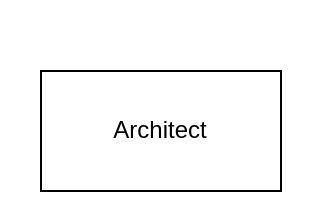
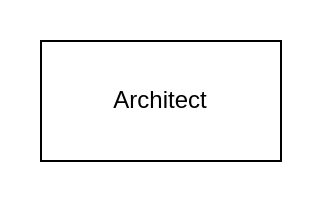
  <mxCell id="0" />
  <mxCell id="1" parent="0" />
- <mxCell id="2" value="Architect" style="rounded=0;whiteSpace=wrap;html=1;" vertex="1" parent="1"><mxGeometry x="20" y="35" width="120" height="60" as="geometry" /></mxCell>
+ <mxCell id="2" value="Architect" style="rounded=0;whiteSpace=wrap;html=1;" vertex="1" parent="1"><mxGeometry x="20" y="20" width="120" height="60" as="geometry" /></mxCell>
